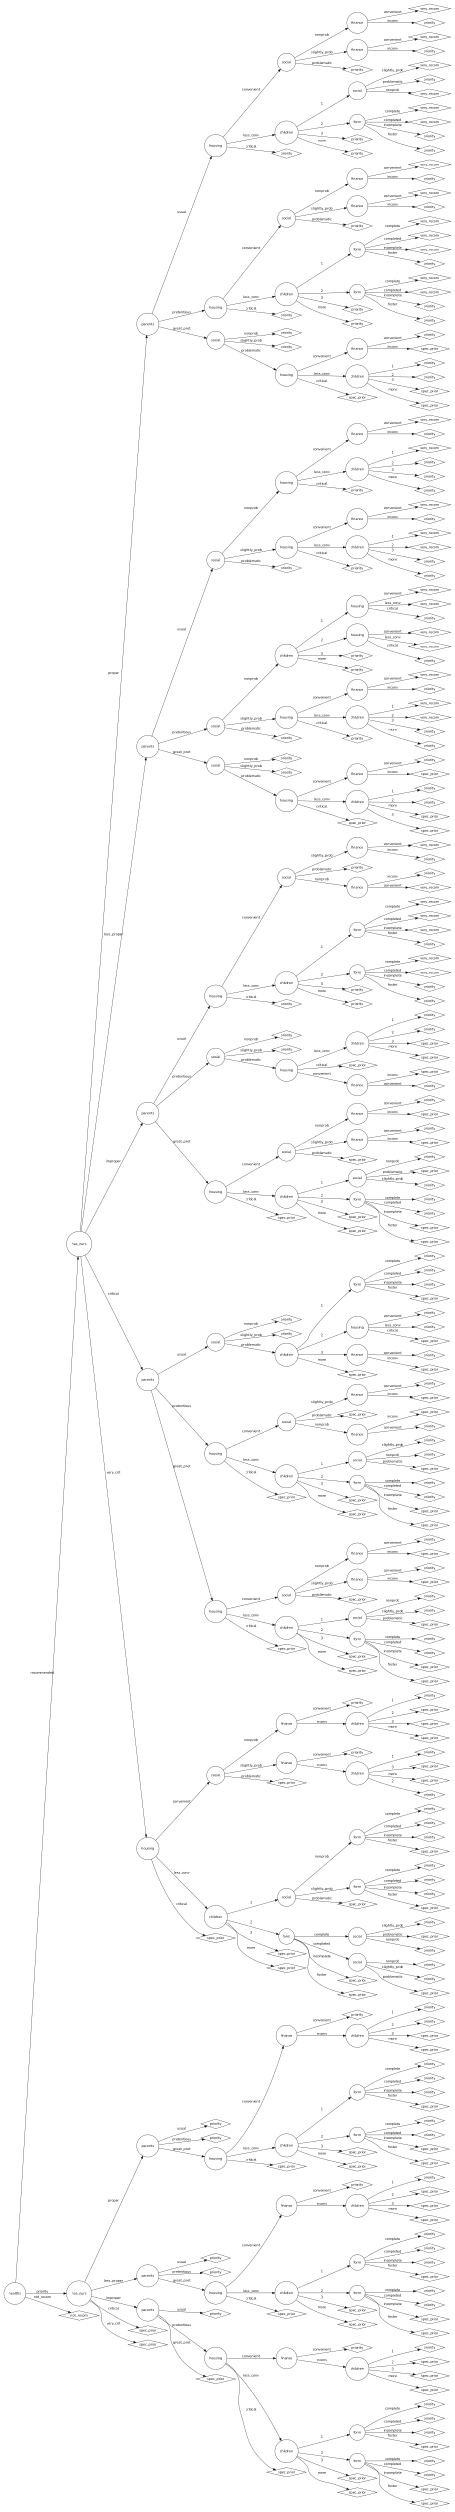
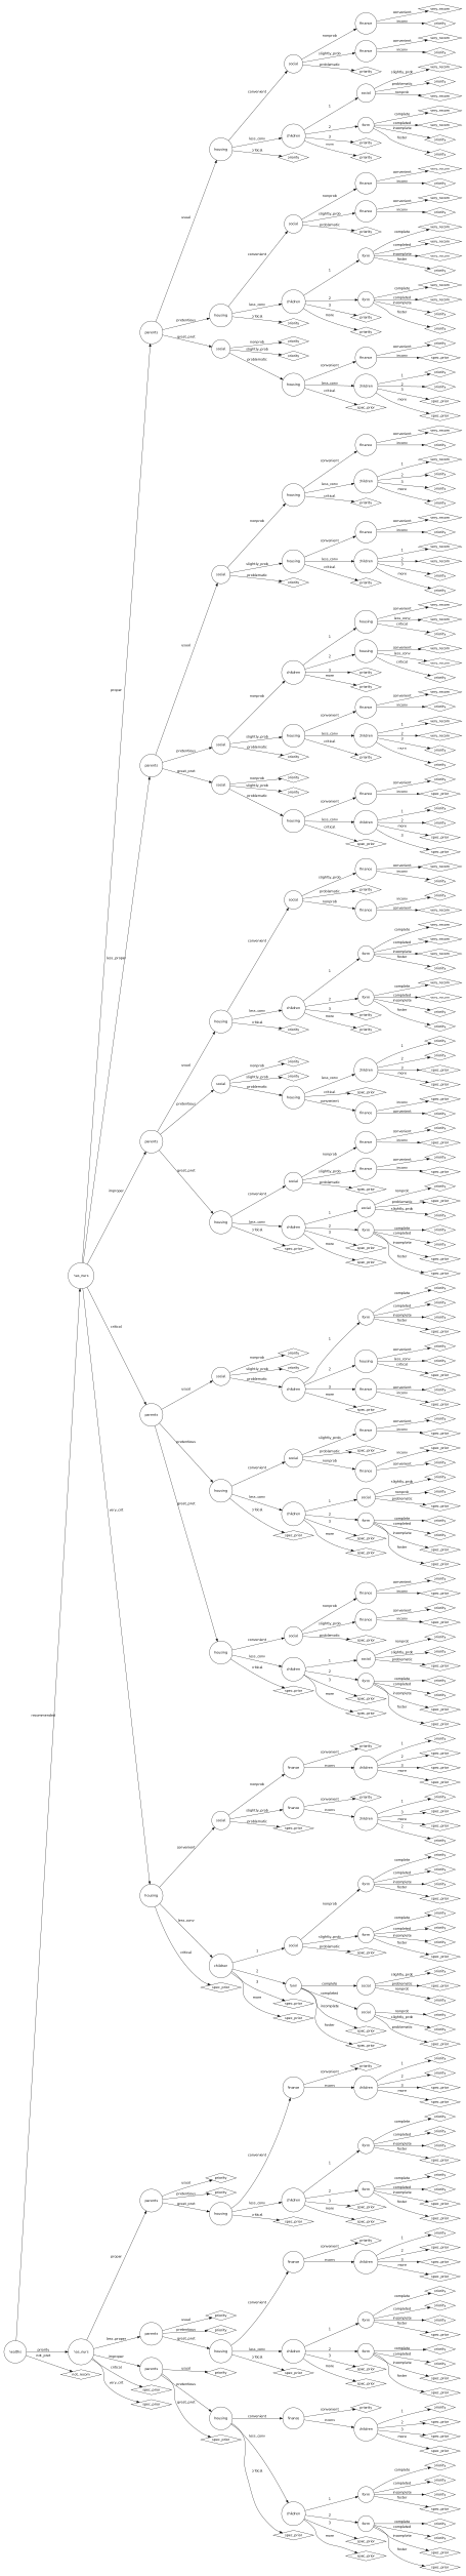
  digraph {
    rankdir=LR
    fontname=Nunito
    node [shape=diamond fontname=Nunito]
    edge [fontname=Nunito]
    n1 [label=has_nurs shape=circle]
    healths [shape=circle]
    n3 [label=has_nurs shape=circle]
    n4 [label=not_recom]
    n5 [label=parents shape=circle]
    n6 [label=parents shape=circle]
    n7 [label=parents shape=circle]
    n8 [label=parents shape=circle]
    n9 [label=housing shape=circle]
    n10 [label=housing shape=circle]
    n11 [label=housing shape=circle]
    n12 [label=social shape=circle]
    n13 [label=social shape=circle]
    n14 [label=children shape=circle]
    n15 [label=priority]
    n16 [label=finance shape=circle]
    n17 [label=finance shape=circle]
    n18 [label=priority]
    n19 [label=very_recom]
    n20 [label=priority]
    n21 [label=very_recom]
    n22 [label=priority]
    n23 [label=social shape=circle]
    n24 [label=form shape=circle]
    n25 [label=priority]
    n26 [label=priority]
    n27 [label=very_recom]
    n28 [label=priority]
    n29 [label=very_recom]
    n30 [label=very_recom]
    n31 [label=very_recom]
    n32 [label=priority]
    n33 [label=priority]
    n34 [label=social shape=circle]
    n35 [label=children shape=circle]
    n36 [label=priority]
    n37 [label=finance shape=circle]
    n38 [label=finance shape=circle]
    n39 [label=priority]
    n40 [label=very_recom]
    n41 [label=priority]
    n42 [label=very_recom]
    n43 [label=priority]
    n44 [label=form shape=circle]
    n45 [label=form shape=circle]
    n46 [label=priority]
    n47 [label=priority]
    n48 [label=very_recom]
    n49 [label=very_recom]
    n50 [label=very_recom]
    n51 [label=priority]
    n52 [label=very_recom]
    n53 [label=very_recom]
    n54 [label=priority]
    n55 [label=priority]
    n56 [label=priority]
    n57 [label=priority]
    n58 [label=housing shape=circle]
    n59 [label=finance shape=circle]
    n60 [label=children shape=circle]
    n61 [label=spec_prior]
    n62 [label=priority]
    n63 [label=spec_prior]
    n64 [label=priority]
    n65 [label=priority]
    n66 [label=spec_prior]
    n67 [label=spec_prior]
    n68 [label=social shape=circle]
    n69 [label=social shape=circle]
    n70 [label=social shape=circle]
    n71 [label=housing shape=circle]
    n72 [label=housing shape=circle]
    n73 [label=priority]
    n74 [label=finance shape=circle]
    n75 [label=children shape=circle]
    n76 [label=priority]
    n77 [label=very_recom]
    n78 [label=priority]
    n79 [label=very_recom]
    n80 [label=priority]
    n81 [label=priority]
    n82 [label=priority]
    n83 [label=finance shape=circle]
    n84 [label=children shape=circle]
    n85 [label=priority]
    n86 [label=very_recom]
    n87 [label=priority]
    n88 [label=very_recom]
    n89 [label=very_recom]
    n90 [label=priority]
    n91 [label=priority]
    n92 [label=children shape=circle]
    n93 [label=housing shape=circle]
    n94 [label=priority]
    n95 [label=housing shape=circle]
    n96 [label=housing shape=circle]
    n97 [label=priority]
    n98 [label=priority]
    n99 [label=very_recom]
    n100 [label=very_recom]
    n101 [label=priority]
    n102 [label=very_recom]
    n103 [label=very_recom]
    n104 [label=priority]
    n105 [label=finance shape=circle]
    n106 [label=children shape=circle]
    n107 [label=priority]
    n108 [label=very_recom]
    n109 [label=priority]
    n110 [label=very_recom]
    n111 [label=very_recom]
    n112 [label=priority]
    n113 [label=priority]
    n114 [label=priority]
    n115 [label=priority]
    n116 [label=housing shape=circle]
    n117 [label=finance shape=circle]
    n118 [label=children shape=circle]
    n119 [label=spec_prior]
    n120 [label=priority]
    n121 [label=spec_prior]
    n122 [label=priority]
    n123 [label=priority]
    n124 [label=spec_prior]
    n125 [label=spec_prior]
    n126 [label=housing shape=circle]
    n127 [label=social shape=circle]
    n128 [label=housing shape=circle]
    n129 [label=social shape=circle]
    n130 [label=children shape=circle]
    n131 [label=priority]
    n132 [label=finance shape=circle]
    n133 [label=priority]
    n134 [label=finance shape=circle]
    n135 [label=very_recom]
    n136 [label=priority]
    n137 [label=priority]
    n138 [label=very_recom]
    n139 [label=form shape=circle]
    n140 [label=form shape=circle]
    n141 [label=priority]
    n142 [label=priority]
    n143 [label=very_recom]
    n144 [label=very_recom]
    n145 [label=very_recom]
    n146 [label=priority]
    n147 [label=very_recom]
    n148 [label=very_recom]
    n149 [label=priority]
    n150 [label=priority]
    n151 [label=priority]
    n152 [label=priority]
    n153 [label=housing shape=circle]
    n154 [label=children shape=circle]
    n155 [label=spec_prior]
    n156 [label=finance shape=circle]
    n157 [label=priority]
    n158 [label=priority]
    n159 [label=spec_prior]
    n160 [label=spec_prior]
    n161 [label=spec_prior]
    n162 [label=priority]
    n163 [label=social shape=circle]
    n164 [label=children shape=circle]
    n165 [label=spec_prior]
    n166 [label=finance shape=circle]
    n167 [label=finance shape=circle]
    n168 [label=spec_prior]
    n169 [label=priority]
    n170 [label=spec_prior]
    n171 [label=priority]
    n172 [label=spec_prior]
    n173 [label=social shape=circle]
    n174 [label=form shape=circle]
    n175 [label=spec_prior]
    n176 [label=spec_prior]
    n177 [label=priority]
    n178 [label=spec_prior]
    n179 [label=priority]
    n180 [label=priority]
    n181 [label=priority]
    n182 [label=spec_prior]
    n183 [label=spec_prior]
    n184 [label=social shape=circle]
    n185 [label=housing shape=circle]
    n186 [label=housing shape=circle]
    n187 [label=priority]
    n188 [label=priority]
    n189 [label=children shape=circle]
    n190 [label=form shape=circle]
    n191 [label=housing shape=circle]
    n192 [label=finance shape=circle]
    n193 [label=spec_prior]
    n194 [label=priority]
    n195 [label=priority]
    n196 [label=priority]
    n197 [label=spec_prior]
    n198 [label=priority]
    n199 [label=priority]
    n200 [label=spec_prior]
    n201 [label=priority]
    n202 [label=spec_prior]
    n203 [label=social shape=circle]
    n204 [label=children shape=circle]
    n205 [label=spec_prior]
    n206 [label=finance shape=circle]
    n207 [label=spec_prior]
    n208 [label=finance shape=circle]
    n209 [label=priority]
    n210 [label=spec_prior]
    n211 [label=spec_prior]
    n212 [label=priority]
    n213 [label=social shape=circle]
    n214 [label=form shape=circle]
    n215 [label=spec_prior]
    n216 [label=spec_prior]
    n217 [label=priority]
    n218 [label=priority]
    n219 [label=spec_prior]
    n220 [label=priority]
    n221 [label=priority]
    n222 [label=spec_prior]
    n223 [label=spec_prior]
    n224 [label=social shape=circle]
    n225 [label=children shape=circle]
    n226 [label=spec_prior]
    n227 [label=finance shape=circle]
    n228 [label=finance shape=circle]
    n229 [label=spec_prior]
    n230 [label=priority]
    n231 [label=spec_prior]
    n232 [label=priority]
    n233 [label=spec_prior]
    n234 [label=social shape=circle]
    n235 [label=form shape=circle]
    n236 [label=spec_prior]
    n237 [label=spec_prior]
    n238 [label=priority]
    n239 [label=priority]
    n240 [label=spec_prior]
    n241 [label=priority]
    n242 [label=priority]
    n243 [label=spec_prior]
    n244 [label=spec_prior]
    n245 [label=social shape=circle]
    n246 [label=children shape=circle]
    n247 [label=spec_prior]
    n248 [label=finance shape=circle]
    n249 [label=finance shape=circle]
    n250 [label=spec_prior]
    n251 [label=priority]
    n252 [label=children shape=circle]
    n253 [label=priority]
    n254 [label=spec_prior]
    n255 [label=spec_prior]
    n256 [label=spec_prior]
    n257 [label=priority]
    n258 [label=children shape=circle]
    n259 [label=priority]
    n260 [label=spec_prior]
    n261 [label=spec_prior]
    n262 [label=priority]
    n263 [label=social shape=circle]
    n264 [label=form shape=circle]
    n265 [label=spec_prior]
    n266 [label=spec_prior]
    n267 [label=form shape=circle]
    n268 [label=form shape=circle]
    n269 [label=spec_prior]
    n270 [label=priority]
    n271 [label=priority]
    n272 [label=priority]
    n273 [label=spec_prior]
    n274 [label=priority]
    n275 [label=priority]
    n276 [label=priority]
    n277 [label=spec_prior]
    n278 [label=social shape=circle]
    n279 [label=social shape=circle]
    n280 [label=spec_prior]
    n281 [label=spec_prior]
    n282 [label=priority]
    n283 [label=spec_prior]
    n284 [label=priority]
    n285 [label=priority]
    n286 [label=priority]
    n287 [label=spec_prior]
    n288 [label=parents shape=circle]
    n289 [label=parents shape=circle]
    n290 [label=parents shape=circle]
    n291 [label=spec_prior]
    n292 [label=spec_prior]
    n293 [label=priority]
    n294 [label=priority]
    n295 [label=housing shape=circle]
    n296 [label=finance shape=circle]
    n297 [label=children shape=circle]
    n298 [label=spec_prior]
    n299 [label=priority]
    n300 [label=children shape=circle]
    n301 [label=priority]
    n302 [label=priority]
    n303 [label=spec_prior]
    n304 [label=spec_prior]
    n305 [label=form shape=circle]
    n306 [label=form shape=circle]
    n307 [label=spec_prior]
    n308 [label=spec_prior]
    n309 [label=priority]
    n310 [label=priority]
    n311 [label=priority]
    n312 [label=spec_prior]
    n313 [label=priority]
    n314 [label=priority]
    n315 [label=spec_prior]
    n316 [label=spec_prior]
    n317 [label=priority]
    n318 [label=priority]
    n319 [label=housing shape=circle]
    n320 [label=finance shape=circle]
    n321 [label=children shape=circle]
    n322 [label=spec_prior]
    n323 [label=priority]
    n324 [label=children shape=circle]
    n325 [label=priority]
    n326 [label=spec_prior]
    n327 [label=spec_prior]
    n328 [label=spec_prior]
    n329 [label=form shape=circle]
    n330 [label=form shape=circle]
    n331 [label=spec_prior]
    n332 [label=spec_prior]
    n333 [label=priority]
    n334 [label=priority]
    n335 [label=priority]
    n336 [label=spec_prior]
    n337 [label=priority]
    n338 [label=priority]
    n339 [label=spec_prior]
    n340 [label=spec_prior]
    n341 [label=priority]
    n342 [label=housing shape=circle]
    n343 [label=spec_prior]
    n344 [label=finance shape=circle]
    n345 [label=children shape=circle]
    n346 [label=spec_prior]
    n347 [label=priority]
    n348 [label=children shape=circle]
    n349 [label=priority]
    n350 [label=spec_prior]
    n351 [label=spec_prior]
    n352 [label=spec_prior]
    n353 [label=form shape=circle]
    n354 [label=form shape=circle]
    n355 [label=spec_prior]
    n356 [label=spec_prior]
    n357 [label=priority]
    n358 [label=priority]
    n359 [label=priority]
    n360 [label=spec_prior]
    n361 [label=priority]
    n362 [label=priority]
    n363 [label=spec_prior]
    n364 [label=spec_prior]
    n1 -> n5 [label=proper]
    n1 -> n6 [label=less_proper]
    n1 -> n7 [label=improper]
    n1 -> n8 [label=critical]
    n1 -> n9 [label=very_crit]
    healths -> n1 [label=recommended]
    healths -> n3 [label=priority]
-   healths -> n4 [label=not_recom]
+   healths -> n4 [label=not_pret]
    n3 -> n288 [label=proper]
    n3 -> n289 [label=less_proper]
    n3 -> n290 [label=improper]
    n3 -> n291 [label=critical]
    n3 -> n292 [label=very_crit]
    n5 -> n10 [label=usual]
    n5 -> n11 [label=pretentious]
    n5 -> n12 [label=great_pret]
    n6 -> n68 [label=usual]
    n6 -> n69 [label=pretentious]
    n6 -> n70 [label=great_pret]
    n7 -> n126 [label=usual]
    n7 -> n127 [label=pretentious]
    n7 -> n128 [label=great_pret]
    n8 -> n184 [label=usual]
    n8 -> n185 [label=pretentious]
    n8 -> n186 [label=great_pret]
    n9 -> n245 [label=convenient]
    n9 -> n246 [label=less_conv]
    n9 -> n247 [label=critical]
    n10 -> n13 [label=convenient]
    n10 -> n14 [label=less_conv]
    n10 -> n15 [label=critical]
    n11 -> n34 [label=convenient]
    n11 -> n35 [label=less_conv]
    n11 -> n36 [label=critical]
    n12 -> n56 [label=nonprob]
    n12 -> n57 [label=slightly_prob]
    n12 -> n58 [label=problematic]
    n13 -> n16 [label=nonprob]
    n13 -> n17 [label=slightly_prob]
    n13 -> n18 [label=problematic]
    n14 -> n23 [label=1]
    n14 -> n24 [label=2]
    n14 -> n25 [label=3]
    n14 -> n26 [label=more]
    n16 -> n19 [label=convenient]
    n16 -> n20 [label=inconv]
    n17 -> n21 [label=convenient]
    n17 -> n22 [label=inconv]
    n23 -> n27 [label=slightly_prob]
    n23 -> n28 [label=problematic]
    n23 -> n29 [label=nonprob]
    n24 -> n30 [label=complete]
    n24 -> n31 [label=completed]
    n24 -> n32 [label=incomplete]
    n24 -> n33 [label=foster]
    n34 -> n37 [label=nonprob]
    n34 -> n38 [label=slightly_prob]
    n34 -> n39 [label=problematic]
    n35 -> n44 [label=1]
    n35 -> n45 [label=2]
    n35 -> n46 [label=3]
    n35 -> n47 [label=more]
    n37 -> n40 [label=convenient]
    n37 -> n41 [label=inconv]
    n38 -> n42 [label=convenient]
    n38 -> n43 [label=inconv]
    n44 -> n48 [label=complete]
    n44 -> n49 [label=completed]
    n44 -> n50 [label=incomplete]
    n44 -> n51 [label=foster]
    n45 -> n52 [label=complete]
    n45 -> n53 [label=completed]
    n45 -> n54 [label=incomplete]
    n45 -> n55 [label=foster]
    n58 -> n59 [label=convenient]
    n58 -> n60 [label=less_conv]
    n58 -> n61 [label=critical]
    n59 -> n62 [label=convenient]
    n59 -> n63 [label=inconv]
    n60 -> n64 [label=1]
    n60 -> n65 [label=2]
    n60 -> n66 [label=3]
    n60 -> n67 [label=more]
    n68 -> n71 [label=nonprob]
    n68 -> n72 [label=slightly_prob]
    n68 -> n73 [label=problematic]
    n69 -> n92 [label=nonprob]
    n69 -> n93 [label=slightly_prob]
    n69 -> n94 [label=problematic]
    n70 -> n114 [label=nonprob]
    n70 -> n115 [label=slightly_prob]
    n70 -> n116 [label=problematic]
    n71 -> n74 [label=convenient]
    n71 -> n75 [label=less_conv]
    n71 -> n76 [label=critical]
    n72 -> n83 [label=convenient]
    n72 -> n84 [label=less_conv]
    n72 -> n85 [label=critical]
    n74 -> n77 [label=convenient]
    n74 -> n78 [label=inconv]
    n75 -> n79 [label=1]
    n75 -> n80 [label=2]
    n75 -> n81 [label=3]
    n75 -> n82 [label=more]
    n83 -> n86 [label=convenient]
    n83 -> n87 [label=inconv]
    n84 -> n88 [label=1]
    n84 -> n89 [label=2]
    n84 -> n90 [label=3]
    n84 -> n91 [label=more]
    n92 -> n95 [label=1]
    n92 -> n96 [label=2]
    n92 -> n97 [label=3]
    n92 -> n98 [label=more]
    n93 -> n105 [label=convenient]
    n93 -> n106 [label=less_conv]
    n93 -> n107 [label=critical]
    n95 -> n99 [label=convenient]
    n95 -> n100 [label=less_conv]
    n95 -> n101 [label=critical]
    n96 -> n102 [label=convenient]
    n96 -> n103 [label=less_conv]
    n96 -> n104 [label=critical]
    n105 -> n108 [label=convenient]
    n105 -> n109 [label=inconv]
    n106 -> n110 [label=1]
    n106 -> n111 [label=2]
    n106 -> n112 [label=3]
    n106 -> n113 [label=more]
    n116 -> n117 [label=convenient]
    n116 -> n118 [label=less_conv]
    n116 -> n119 [label=critical]
    n117 -> n120 [label=convenient]
    n117 -> n121 [label=inconv]
    n118 -> n122 [label=1]
    n118 -> n123 [label=2]
    n118 -> n124 [label=more]
    n118 -> n125 [label=3]
    n126 -> n129 [label=convenient]
    n126 -> n130 [label=less_conv]
    n126 -> n131 [label=critical]
    n127 -> n151 [label=nonprob]
    n127 -> n152 [label=slightly_prob]
    n127 -> n153 [label=problematic]
    n128 -> n163 [label=convenient]
    n128 -> n164 [label=less_conv]
    n128 -> n165 [label=critical]
    n129 -> n132 [label=slightly_prob]
    n129 -> n133 [label=problematic]
    n129 -> n134 [label=nonprob]
    n130 -> n139 [label=1]
    n130 -> n140 [label=2]
    n130 -> n141 [label=3]
    n130 -> n142 [label=more]
    n132 -> n135 [label=convenient]
    n132 -> n136 [label=inconv]
    n134 -> n137 [label=inconv]
    n134 -> n138 [label=convenient]
    n139 -> n143 [label=complete]
    n139 -> n144 [label=completed]
    n139 -> n145 [label=incomplete]
    n139 -> n146 [label=foster]
    n140 -> n147 [label=complete]
    n140 -> n148 [label=completed]
    n140 -> n149 [label=incomplete]
    n140 -> n150 [label=foster]
    n153 -> n154 [label=less_conv]
    n153 -> n155 [label=critical]
    n153 -> n156 [label=convenient]
    n154 -> n157 [label=1]
    n154 -> n158 [label=2]
    n154 -> n159 [label=3]
    n154 -> n160 [label=more]
    n156 -> n161 [label=inconv]
    n156 -> n162 [label=convenient]
    n163 -> n166 [label=nonprob]
    n163 -> n167 [label=slightly_prob]
    n163 -> n168 [label=problematic]
    n164 -> n173 [label=1]
    n164 -> n174 [label=2]
    n164 -> n175 [label=3]
    n164 -> n176 [label=more]
    n166 -> n169 [label=convenient]
    n166 -> n170 [label=inconv]
    n167 -> n171 [label=convenient]
    n167 -> n172 [label=inconv]
    n173 -> n177 [label=nonprob]
    n173 -> n178 [label=problematic]
    n173 -> n179 [label=slightly_prob]
    n174 -> n180 [label=complete]
    n174 -> n181 [label=completed]
    n174 -> n182 [label=incomplete]
    n174 -> n183 [label=foster]
    n184 -> n187 [label=nonprob]
    n184 -> n188 [label=slightly_prob]
    n184 -> n189 [label=problematic]
    n185 -> n203 [label=convenient]
    n185 -> n204 [label=less_conv]
    n185 -> n205 [label=critical]
    n186 -> n224 [label=convenient]
    n186 -> n225 [label=less_conv]
    n186 -> n226 [label=critical]
    n189 -> n190 [label=1]
    n189 -> n191 [label=2]
    n189 -> n192 [label=3]
    n189 -> n193 [label=more]
    n190 -> n194 [label=complete]
    n190 -> n195 [label=completed]
    n190 -> n196 [label=incomplete]
    n190 -> n197 [label=foster]
    n191 -> n198 [label=convenient]
    n191 -> n199 [label=less_conv]
    n191 -> n200 [label=critical]
    n192 -> n201 [label=convenient]
    n192 -> n202 [label=inconv]
    n203 -> n206 [label=slightly_prob]
    n203 -> n207 [label=problematic]
    n203 -> n208 [label=nonprob]
    n204 -> n213 [label=1]
    n204 -> n214 [label=2]
    n204 -> n215 [label=3]
    n204 -> n216 [label=more]
    n206 -> n209 [label=convenient]
    n206 -> n210 [label=inconv]
    n208 -> n211 [label=inconv]
    n208 -> n212 [label=convenient]
    n213 -> n217 [label=slightly_prob]
    n213 -> n218 [label=nonprob]
    n213 -> n219 [label=problematic]
    n214 -> n220 [label=complete]
    n214 -> n221 [label=completed]
    n214 -> n222 [label=incomplete]
    n214 -> n223 [label=foster]
    n224 -> n227 [label=nonprob]
    n224 -> n228 [label=slightly_prob]
    n224 -> n229 [label=problematic]
    n225 -> n234 [label=1]
    n225 -> n235 [label=2]
    n225 -> n236 [label=3]
    n225 -> n237 [label=more]
    n227 -> n230 [label=convenient]
    n227 -> n231 [label=inconv]
    n228 -> n232 [label=convenient]
    n228 -> n233 [label=inconv]
    n234 -> n238 [label=nonprob]
    n234 -> n239 [label=slightly_prob]
    n234 -> n240 [label=problematic]
    n235 -> n241 [label=complete]
    n235 -> n242 [label=completed]
    n235 -> n243 [label=incomplete]
    n235 -> n244 [label=foster]
    n245 -> n248 [label=nonprob]
    n245 -> n249 [label=slightly_prob]
    n245 -> n250 [label=problematic]
    n246 -> n263 [label=1]
    n246 -> n264 [label=2]
    n246 -> n265 [label=3]
    n246 -> n266 [label=more]
    n248 -> n251 [label=convenient]
    n248 -> n252 [label=inconv]
    n249 -> n257 [label=convenient]
    n249 -> n258 [label=inconv]
    n252 -> n253 [label=1]
    n252 -> n254 [label=2]
    n252 -> n255 [label=3]
    n252 -> n256 [label=more]
    n258 -> n259 [label=1]
    n258 -> n260 [label=3]
    n258 -> n261 [label=more]
    n258 -> n262 [label=2]
    n263 -> n267 [label=nonprob]
    n263 -> n268 [label=slightly_prob]
    n263 -> n269 [label=problematic]
    n264 -> n278 [label=complete]
    n264 -> n279 [label=completed]
    n264 -> n280 [label=incomplete]
    n264 -> n281 [label=foster]
    n267 -> n270 [label=complete]
    n267 -> n271 [label=completed]
    n267 -> n272 [label=incomplete]
    n267 -> n273 [label=foster]
    n268 -> n274 [label=complete]
    n268 -> n275 [label=completed]
    n268 -> n276 [label=incomplete]
    n268 -> n277 [label=foster]
    n278 -> n282 [label=slightly_prob]
    n278 -> n283 [label=problematic]
    n278 -> n284 [label=nonprob]
    n279 -> n285 [label=nonprob]
    n279 -> n286 [label=slightly_prob]
    n279 -> n287 [label=problematic]
    n288 -> n293 [label=usual]
    n288 -> n294 [label=pretentious]
    n288 -> n295 [label=great_pret]
    n289 -> n317 [label=usual]
    n289 -> n318 [label=pretentious]
    n289 -> n319 [label=great_pret]
    n290 -> n341 [label=usual]
    n290 -> n342 [label=pretentious]
    n290 -> n343 [label=great_pret]
    n295 -> n296 [label=convenient]
    n295 -> n297 [label=less_conv]
    n295 -> n298 [label=critical]
    n296 -> n299 [label=convenient]
    n296 -> n300 [label=inconv]
    n297 -> n305 [label=1]
    n297 -> n306 [label=2]
    n297 -> n307 [label=3]
    n297 -> n308 [label=more]
    n300 -> n301 [label=1]
    n300 -> n302 [label=2]
    n300 -> n303 [label=3]
    n300 -> n304 [label=more]
    n305 -> n309 [label=complete]
    n305 -> n310 [label=completed]
    n305 -> n311 [label=incomplete]
    n305 -> n312 [label=foster]
    n306 -> n313 [label=complete]
    n306 -> n314 [label=completed]
    n306 -> n315 [label=incomplete]
    n306 -> n316 [label=foster]
    n319 -> n320 [label=convenient]
    n319 -> n321 [label=less_conv]
    n319 -> n322 [label=critical]
    n320 -> n323 [label=convenient]
    n320 -> n324 [label=inconv]
    n321 -> n329 [label=1]
    n321 -> n330 [label=2]
    n321 -> n331 [label=3]
    n321 -> n332 [label=more]
    n324 -> n325 [label=1]
    n324 -> n326 [label=2]
    n324 -> n327 [label=3]
    n324 -> n328 [label=more]
    n329 -> n333 [label=complete]
    n329 -> n334 [label=completed]
    n329 -> n335 [label=incomplete]
    n329 -> n336 [label=foster]
    n330 -> n337 [label=complete]
    n330 -> n338 [label=completed]
    n330 -> n339 [label=incomplete]
    n330 -> n340 [label=foster]
    n342 -> n344 [label=convenient]
    n342 -> n345 [label=less_conv]
    n342 -> n346 [label=critical]
    n344 -> n347 [label=convenient]
    n344 -> n348 [label=inconv]
    n345 -> n353 [label=1]
    n345 -> n354 [label=2]
    n345 -> n355 [label=3]
    n345 -> n356 [label=more]
    n348 -> n349 [label=1]
    n348 -> n350 [label=2]
    n348 -> n351 [label=3]
    n348 -> n352 [label=more]
    n353 -> n357 [label=complete]
    n353 -> n358 [label=completed]
    n353 -> n359 [label=incomplete]
    n353 -> n360 [label=foster]
    n354 -> n361 [label=complete]
    n354 -> n362 [label=completed]
    n354 -> n363 [label=incomplete]
    n354 -> n364 [label=foster]
  }
